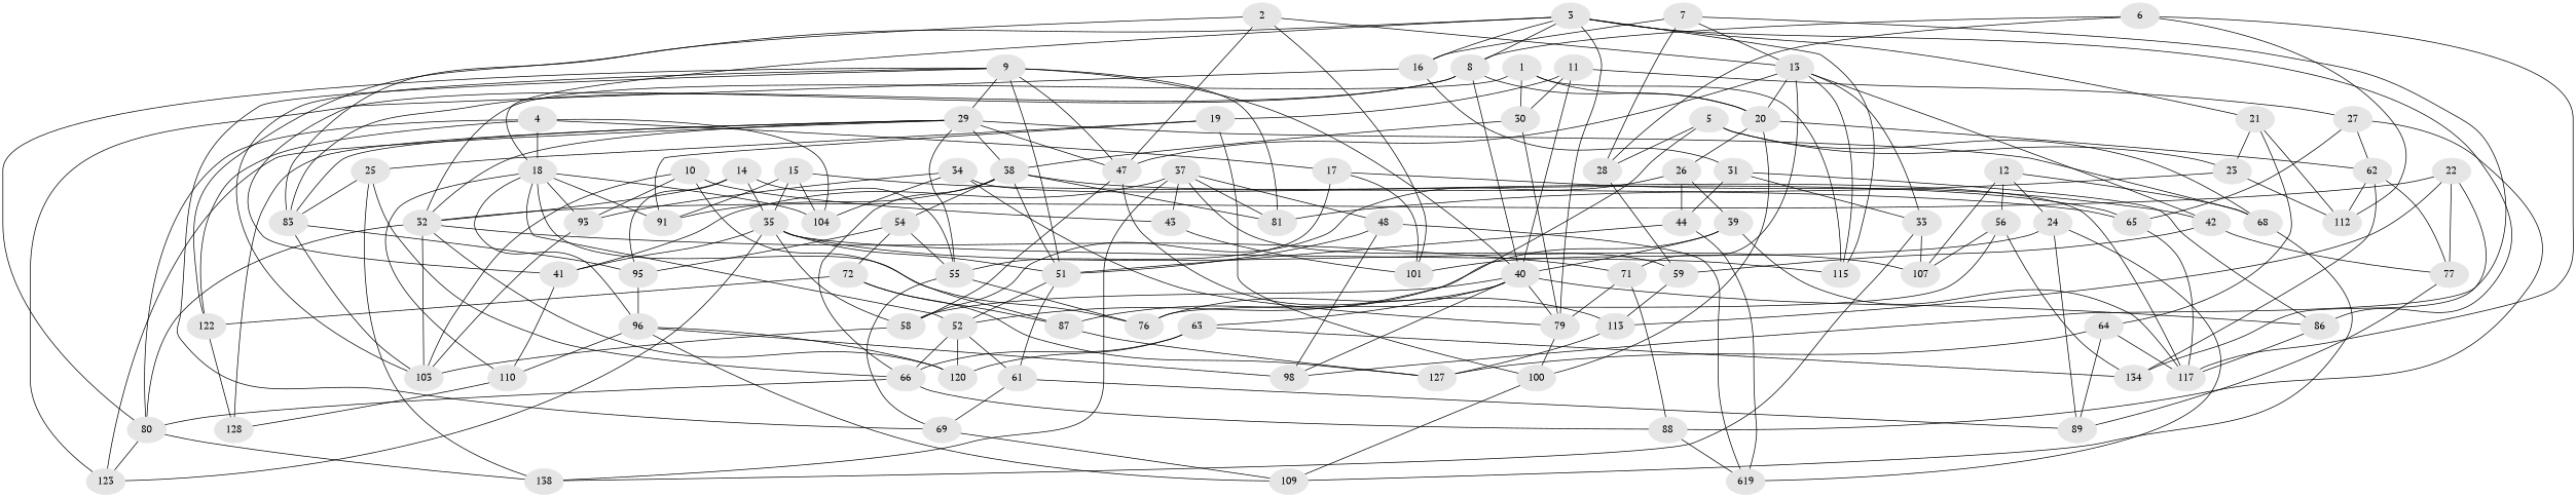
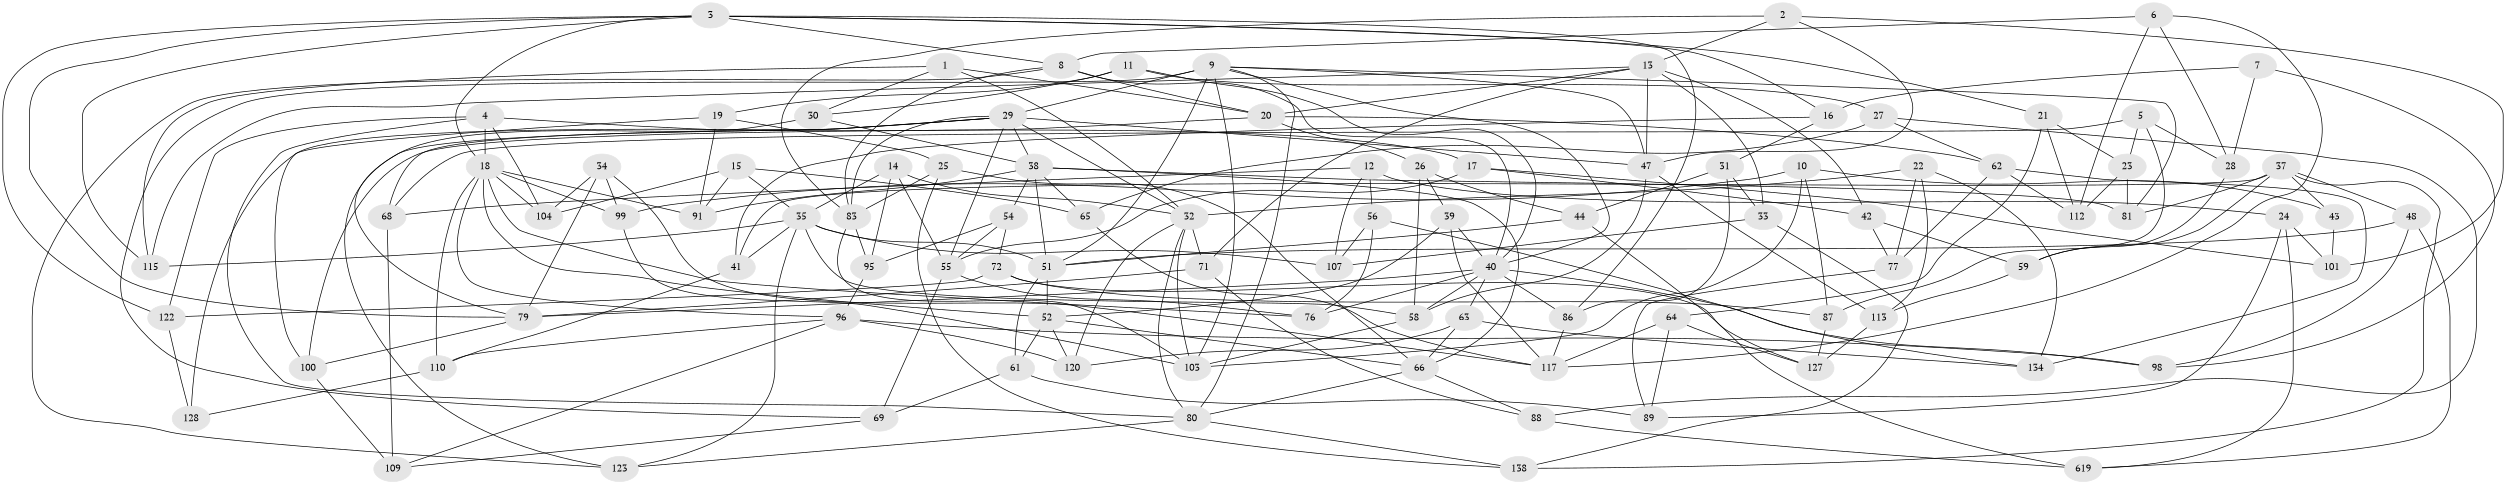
  graph {
    fontname="PT Serif"
    node [color=gray90 fontname="PT Serif" style=filled]
    edge [fontname="PT Serif"]
    20 [super="+46"]
    100
    26
    62 [super="+108"]
    1
    30
    32 [super="+97"]
    115
    79 [super="+137"]
    38 [super="+114"]
    80 [super="+82"]
    103 [super="+135"]
    71
    120
    13 [super="+124+75"]
    47 [super="+70"]
    33
    42
    2
    83 [super="+130"]
    101
    113
    58 [super="+118"]
    95
    3 [super="+53+65"]
    8 [super="+121"]
    16
    18 [super="+45+57"]
    21
    86
    122
    40 [super="+67+49"]
    123
    31
    41
    104
-   99 [label=93]
+   99
    91
    52 [super="+74"]
    76
    96 [super="+106"]
    110
    23
    112
    64
    117 [super="+132"]
    128
    4 [super="+141"]
    17
    55 [super="+73"]
    138
    5
    28
    68
    87
    81
    59
    109
    127
    6
    7
    98
    63
    9 [super="+50"]
    29 [super="+36+85"]
    51 [super="+90"]
    69
    61
    10
    43
    11
    19
    27
    25
    n75 [label=65]
    88
    12
    24
    56
    107
    89
    n82 [label=619]
    134
    77
    14
    35 [super="+94+84"]
    15
    44
    66 [super="+78"]
    39
    22
    54
    34
    37 [super="+92"]
    48
    72
    20 -- 100
    20 -- 26
    20 -- 62
    100 -- 109
    26 -- 58
    26 -- 44
    26 -- 39
    62 -- 112
    62 -- 134
    62 -- 77
    1 -- 20
    1 -- 30
    1 -- 32
    1 -- 115
    30 -- 79
    30 -- 38
    32 -- 80
    32 -- 103
    32 -- 71
    32 -- 120
    79 -- 100
    38 -- 91
    38 -- 81
    38 -- 51
    38 -- n75
    38 -- 66
    38 -- 54
    80 -- 123
    80 -- 138
    71 -- 79
    71 -- 88
    13 -- 20
    13 -- 115
    13 -- 71
    13 -- 47
    13 -- 33
    13 -- 42
    47 -- 113
    47 -- 58
    33 -- 138
    33 -- 107
    42 -- 59
    42 -- 77
    2 -- 13
    2 -- 47
    2 -- 83
    2 -- 101
    83 -- 103
    83 -- 95
    113 -- 127
    58 -- 103
    95 -- 96
    3 -- 115
    3 -- 79
    3 -- 8
    3 -- 16
    3 -- 18
    3 -- 21
    3 -- 86
    3 -- 122
    8 -- 20
    8 -- 83
    8 -- 40
    8 -- 123
    16 -- 31
    16 -- 41
    18 -- 104
    18 -- 99
    18 -- 91
    18 -- 52
    18 -- 76
    18 -- 96
    18 -- 110
    21 -- 23
    21 -- 112
    21 -- 64
    86 -- 117
    122 -- 128
    40 -- 79
    40 -- 58
    40 -- 86
    40 -- 76
    40 -- 98
    40 -- 63
    31 -- 33
    31 -- 86
    31 -- 44
    41 -- 110
    99 -- 103
    52 -- 120
    52 -- 61
    52 -- 66
    96 -- 120
    96 -- 110
    96 -- 109
    96 -- 98
    110 -- 128
    23 -- 112
    23 -- 81
    64 -- 117
    64 -- 127
    64 -- 89
    4 -- 80
    4 -- 18 [weight=2]
    4 -- 122
    4 -- 104
    4 -- 17
    17 -- 42
    17 -- 101
    17 -- 55
    55 -- 76
    55 -- 69
    5 -- 23
    5 -- 28
    5 -- 68
    5 -- 87
    28 -- 59
    68 -- 109
    87 -- 127
    59 -- 113
    6 -- 8
    6 -- 112
    6 -- 117
    6 -- 28
-   7 -- 13
    7 -- 16
    7 -- 28
    7 -- 98
    63 -- 120
    63 -- 134
    63 -- 66
    9 -- 80
    9 -- 103
    9 -- 47
    9 -- 40
    9 -- 81
    9 -- 29 [weight=2]
    9 -- 51 [weight=2]
    9 -- 69
    29 -- 32
    29 -- 38
    29 -- 47
    29 -- 83
    29 -- 123
    29 -- 128
    29 -- 55
    29 -- 68
    51 -- 52
    51 -- 61
    69 -- 109
    61 -- 69
    61 -- 89
    10 -- 103
    10 -- 99
    10 -- 87
    10 -- 43
    43 -- 101
    11 -- 30
    11 -- 40
    11 -- 19
    11 -- 27
    19 -- 100
    19 -- 91
    19 -- 25
    27 -- 62
    27 -- n75
    27 -- 88
    25 -- 83
    25 -- 138
    25 -- 66
    n75 -- 117
    88 -- n82
    12 -- 68
    12 -- 24
    12 -- 56
    12 -- 107
    24 -- 101
    24 -- 89
    24 -- n82
    56 -- 76
    56 -- 107
    56 -- 134
    77 -- 89
    14 -- 32
    14 -- 95
    14 -- 55
    14 -- 35
    35 -- 115
    35 -- 58
    35 -- 123
    35 -- 41
    35 -- 51
    35 -- 107
    15 -- 104
    15 -- 91
    15 -- n75
    15 -- 35
    44 -- 51
    44 -- n82
    66 -- 80
    66 -- 88
    39 -- 40
    39 -- 52
    39 -- 117
    22 -- 32
    22 -- 113
    22 -- 134
    22 -- 77
    54 -- 95
    54 -- 55
    54 -- 72
    34 -- 79
    34 -- 104
    34 -- 99
    34 -- 117
    37 -- 41
    37 -- 138
    37 -- 81
    37 -- 59
    37 -- 43
    37 -- 48
    48 -- 98
    48 -- 51
    48 -- n82
    72 -- 122
    72 -- 87
    72 -- 127
  }
